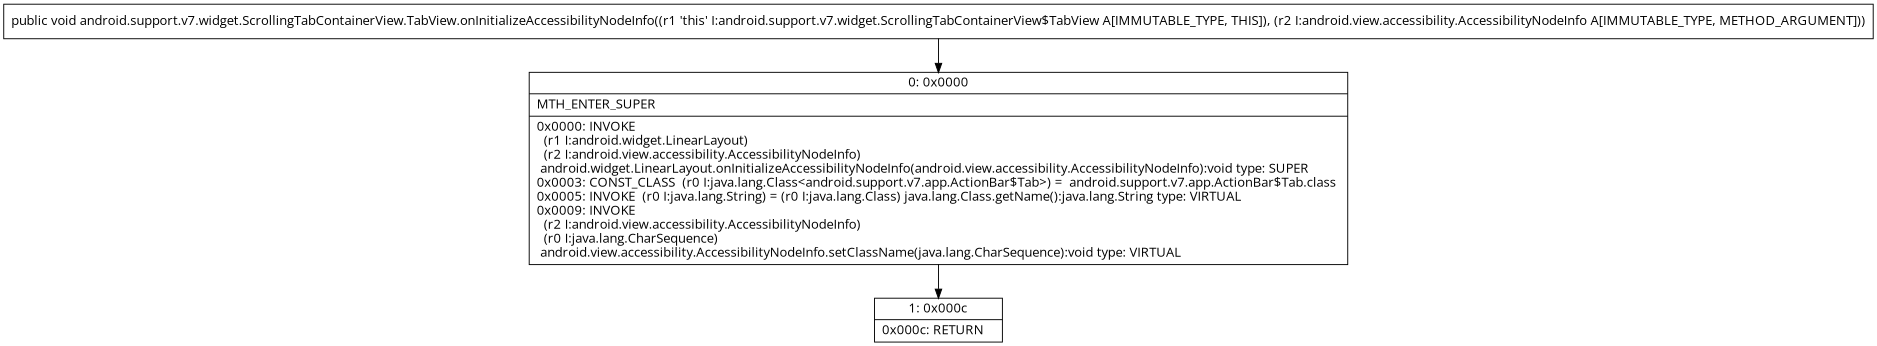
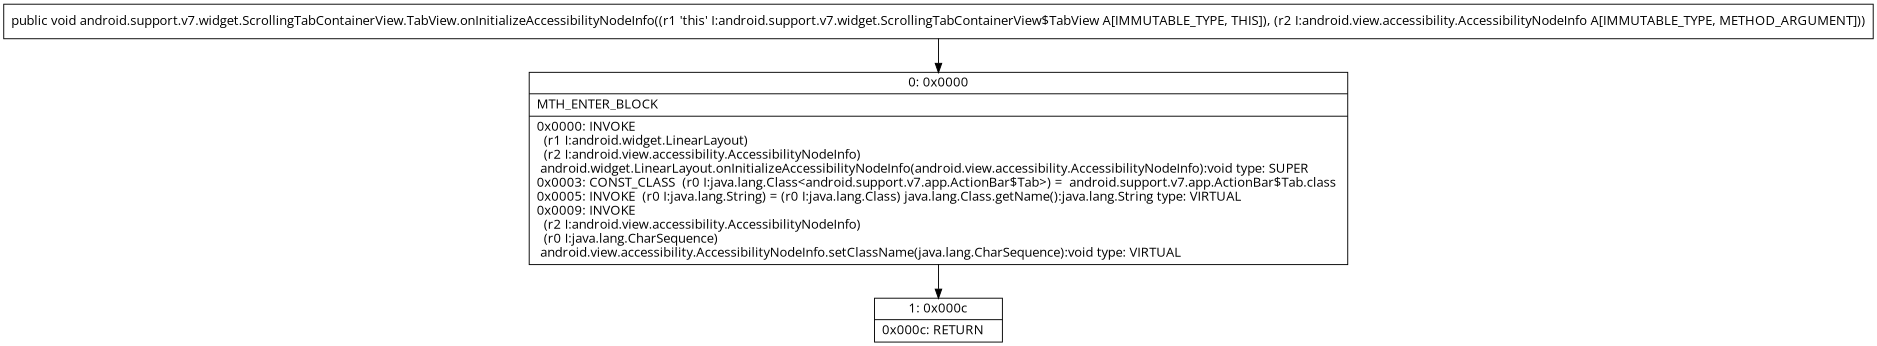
  digraph {
    fontname="Open Sans"
    node [shape=record fontname="Open Sans"]
    edge [fontname="Open Sans"]
-   n1 [label="{0\:\ 0x0000|MTH_ENTER_SUPER\l|0x0000: INVOKE  \l  (r1 I:android.widget.LinearLayout)\l  (r2 I:android.view.accessibility.AccessibilityNodeInfo)\l android.widget.LinearLayout.onInitializeAccessibilityNodeInfo(android.view.accessibility.AccessibilityNodeInfo):void type: SUPER \l0x0003: CONST_CLASS  (r0 I:java.lang.Class\<android.support.v7.app.ActionBar$Tab\>) =  android.support.v7.app.ActionBar$Tab.class \l0x0005: INVOKE  (r0 I:java.lang.String) = (r0 I:java.lang.Class) java.lang.Class.getName():java.lang.String type: VIRTUAL \l0x0009: INVOKE  \l  (r2 I:android.view.accessibility.AccessibilityNodeInfo)\l  (r0 I:java.lang.CharSequence)\l android.view.accessibility.AccessibilityNodeInfo.setClassName(java.lang.CharSequence):void type: VIRTUAL \l}"]
+   n1 [label="{0\:\ 0x0000|MTH_ENTER_BLOCK\l|0x0000: INVOKE  \l  (r1 I:android.widget.LinearLayout)\l  (r2 I:android.view.accessibility.AccessibilityNodeInfo)\l android.widget.LinearLayout.onInitializeAccessibilityNodeInfo(android.view.accessibility.AccessibilityNodeInfo):void type: SUPER \l0x0003: CONST_CLASS  (r0 I:java.lang.Class\<android.support.v7.app.ActionBar$Tab\>) =  android.support.v7.app.ActionBar$Tab.class \l0x0005: INVOKE  (r0 I:java.lang.String) = (r0 I:java.lang.Class) java.lang.Class.getName():java.lang.String type: VIRTUAL \l0x0009: INVOKE  \l  (r2 I:android.view.accessibility.AccessibilityNodeInfo)\l  (r0 I:java.lang.CharSequence)\l android.view.accessibility.AccessibilityNodeInfo.setClassName(java.lang.CharSequence):void type: VIRTUAL \l}"]
    n2 [label="{1\:\ 0x000c|0x000c: RETURN   \l}"]
    n3 [label="{public void android.support.v7.widget.ScrollingTabContainerView.TabView.onInitializeAccessibilityNodeInfo((r1 'this' I:android.support.v7.widget.ScrollingTabContainerView$TabView A[IMMUTABLE_TYPE, THIS]), (r2 I:android.view.accessibility.AccessibilityNodeInfo A[IMMUTABLE_TYPE, METHOD_ARGUMENT])) }"]
    n1 -> n2
    n3 -> n1
  }
